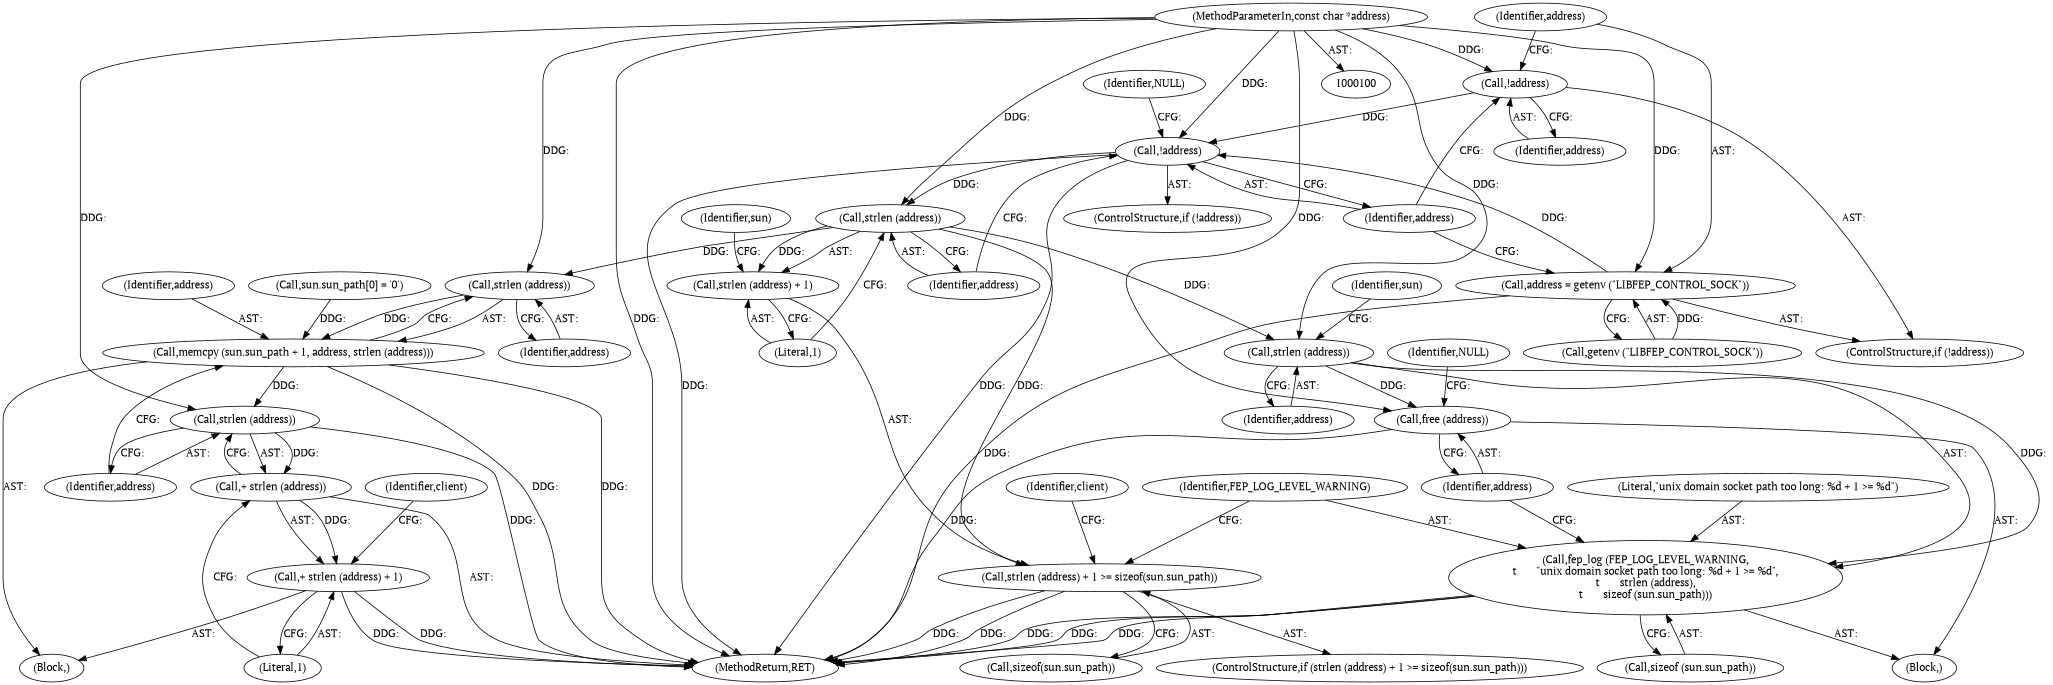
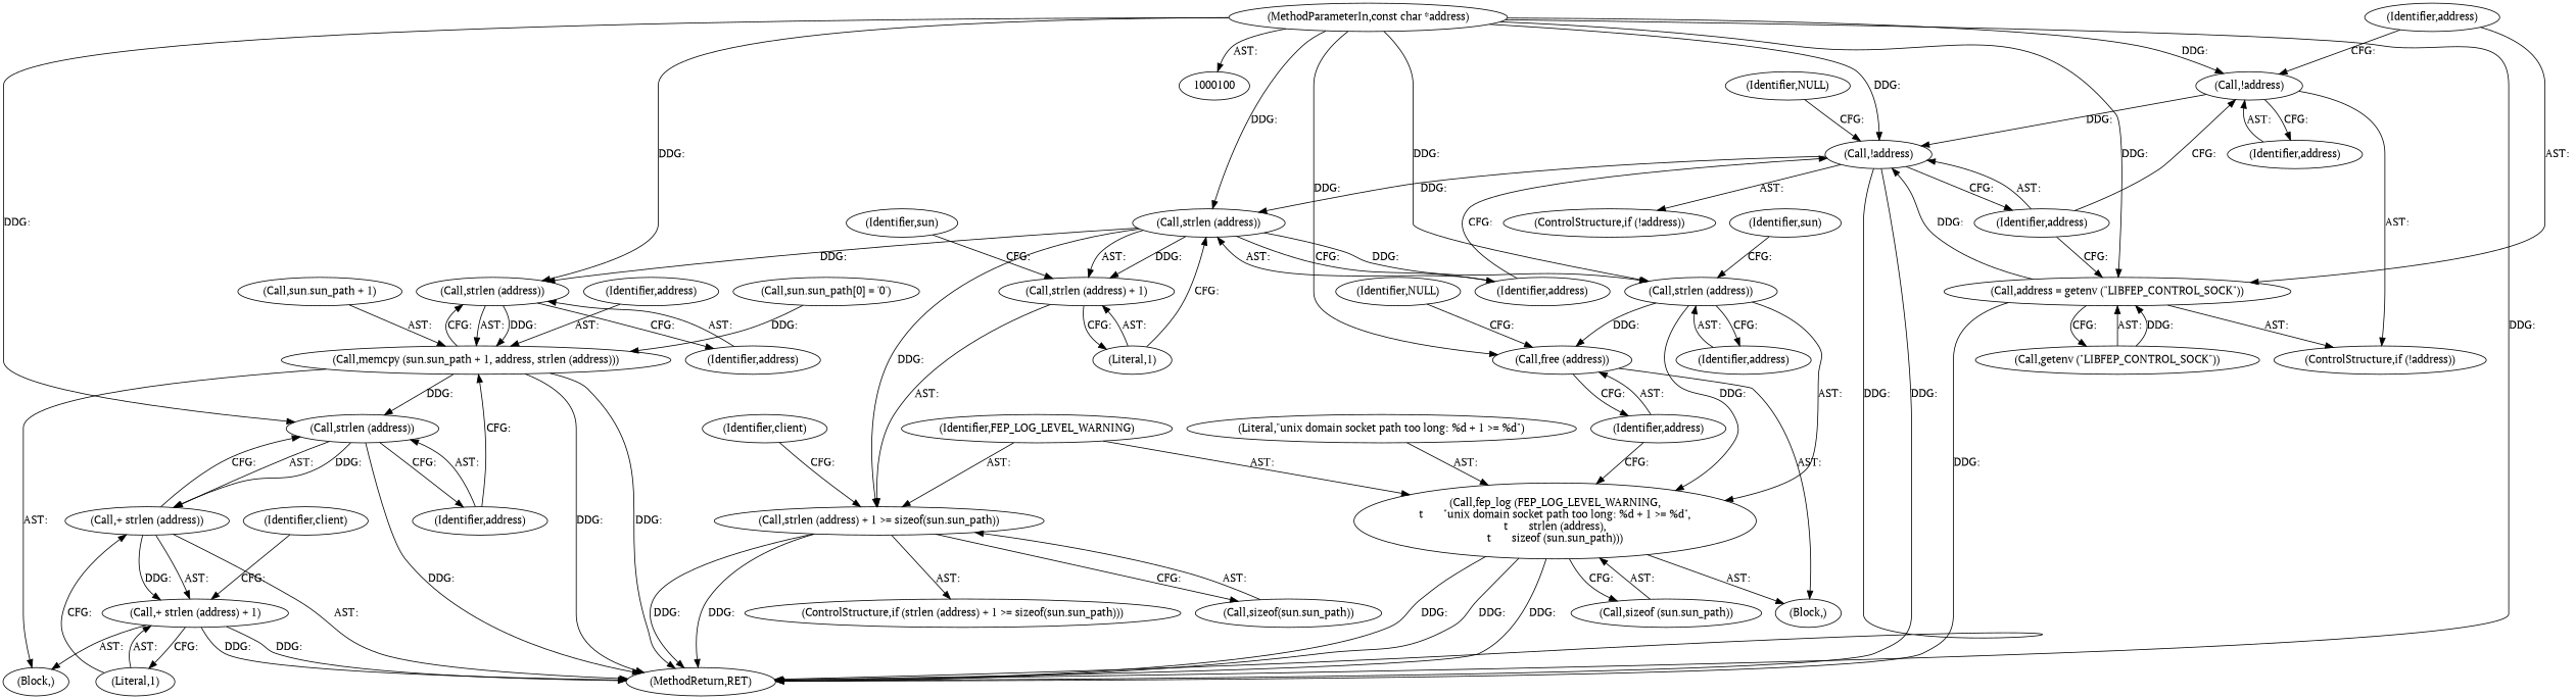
  digraph {
    fontname="PT Serif"
    node [fontname="PT Serif"]
    edge [fontname="PT Serif"]
    n1 [label="(MethodParameterIn,const char *address)"]
    n2 [label="(Call,!address)"]
    n3 [label="(Call,!address)"]
    n4 [label="(Call,strlen (address))"]
    n5 [label="(Call,strlen (address))"]
    n6 [label="(Call,free (address))"]
    n7 [label="(Call,strlen (address))"]
    n8 [label="(Call,strlen (address))"]
    n9 [label="(Call,address = getenv (\"LIBFEP_CONTROL_SOCK\"))"]
    n10 [label="(MethodReturn,RET)"]
    1000100
    n12 [label="(Identifier,address)"]
    n13 [label="(ControlStructure,if (!address))"]
    n14 [label="(ControlStructure,if (!address))"]
    n15 [label="(Identifier,address)"]
    n16 [label="(Call,strlen (address) + 1 >= sizeof(sun.sun_path))"]
    n17 [label="(Call,strlen (address) + 1)"]
    n18 [label="(Identifier,address)"]
    n19 [label="(Call,fep_log (FEP_LOG_LEVEL_WARNING,\n\t       \"unix domain socket path too long: %d + 1 >= %d\",\n\t       strlen (address),\n\t       sizeof (sun.sun_path)))"]
    n20 [label="(Identifier,address)"]
    n21 [label="(Block,)"]
    n22 [label="(Identifier,address)"]
    n23 [label="(Call,memcpy (sun.sun_path + 1, address, strlen (address)))"]
    n24 [label="(Identifier,address)"]
    n25 [label="(Block,)"]
    n26 [label="(Call,+ strlen (address))"]
    n27 [label="(Identifier,address)"]
    n28 [label="(Call,getenv (\"LIBFEP_CONTROL_SOCK\"))"]
    n29 [label="(ControlStructure,if (strlen (address) + 1 >= sizeof(sun.sun_path)))"]
    n30 [label="(Call,sizeof(sun.sun_path))"]
    n31 [label="(Literal,1)"]
    n32 [label="(Call,sizeof (sun.sun_path))"]
    n33 [label="(Call,+ strlen (address) + 1)"]
    n34 [label="(Literal,1)"]
    n35 [label="(Identifier,sun)"]
    n36 [label="(Identifier,sun)"]
    n37 [label="(Identifier,NULL)"]
+   n38 [label="(Call,sun.sun_path + 1)"]
    n39 [label="(Identifier,client)"]
    n40 [label="(Identifier,address)"]
    n41 [label="(Identifier,FEP_LOG_LEVEL_WARNING)"]
    n42 [label="(Literal,\"unix domain socket path too long: %d + 1 >= %d\")"]
    n43 [label="(Identifier,address)"]
    n44 [label="(Call,sun.sun_path[0] = '\0')"]
    n45 [label="(Identifier,NULL)"]
    n46 [label="(Identifier,client)"]
    n1 -> n2 [label="DDG: "]
    n1 -> n3 [label="DDG: "]
    n1 -> n4 [label="DDG: "]
    n1 -> n5 [label="DDG: "]
    n1 -> n6 [label="DDG: "]
    n1 -> n7 [label="DDG: "]
    n1 -> n8 [label="DDG: "]
    n1 -> n9 [label="DDG: "]
    n1 -> n10 [label="DDG: "]
    n1 -> 1000100 [label="AST: "]
    n2 -> n3 [label="DDG: "]
    n2 -> n12 [label="CFG: "]
    n2 -> n13 [label="AST: "]
    n3 -> n4 [label="DDG: "]
    n3 -> n10 [label="DDG: "]
    n3 -> n10 [label="DDG: "]
    n3 -> n14 [label="AST: "]
    n3 -> n15 [label="CFG: "]
    n4 -> n5 [label="DDG: "]
    n4 -> n7 [label="DDG: "]
    n4 -> n16 [label="DDG: "]
    n4 -> n17 [label="AST: "]
    n4 -> n17 [label="DDG: "]
    n4 -> n18 [label="CFG: "]
    n5 -> n6 [label="DDG: "]
    n5 -> n19 [label="AST: "]
    n5 -> n19 [label="DDG: "]
    n5 -> n20 [label="CFG: "]
-   n6 -> n10 [label="DDG: "]
    n6 -> n21 [label="AST: "]
    n6 -> n22 [label="CFG: "]
    n7 -> n23 [label="AST: "]
    n7 -> n23 [label="DDG: "]
    n7 -> n24 [label="CFG: "]
    n8 -> n10 [label="DDG: "]
    n8 -> n26 [label="AST: "]
    n8 -> n26 [label="DDG: "]
    n8 -> n27 [label="CFG: "]
    n9 -> n3 [label="DDG: "]
    n9 -> n10 [label="DDG: "]
    n9 -> n13 [label="AST: "]
    n9 -> n28 [label="CFG: "]
    n12 -> n2 [label="AST: "]
    n15 -> n2 [label="CFG: "]
    n15 -> n3 [label="AST: "]
    n15 -> n9 [label="CFG: "]
    n16 -> n10 [label="DDG: "]
    n16 -> n10 [label="DDG: "]
    n16 -> n29 [label="AST: "]
    n16 -> n30 [label="CFG: "]
    n17 -> n16 [label="AST: "]
    n17 -> n31 [label="CFG: "]
    n18 -> n3 [label="CFG: "]
    n18 -> n4 [label="AST: "]
    n19 -> n10 [label="DDG: "]
    n19 -> n10 [label="DDG: "]
    n19 -> n10 [label="DDG: "]
    n19 -> n21 [label="AST: "]
    n19 -> n32 [label="CFG: "]
    n20 -> n5 [label="AST: "]
    n22 -> n6 [label="AST: "]
    n22 -> n19 [label="CFG: "]
    n23 -> n7 [label="CFG: "]
    n23 -> n8 [label="DDG: "]
    n23 -> n10 [label="DDG: "]
    n23 -> n10 [label="DDG: "]
    n23 -> n25 [label="AST: "]
    n24 -> n7 [label="AST: "]
    n26 -> n8 [label="CFG: "]
    n26 -> n10 [label="AST: "]
    n26 -> n33 [label="AST: "]
    n26 -> n33 [label="DDG: "]
    n27 -> n8 [label="AST: "]
    n27 -> n23 [label="CFG: "]
    n28 -> n9 [label="AST: "]
    n28 -> n9 [label="DDG: "]
    n30 -> n16 [label="AST: "]
    n31 -> n4 [label="CFG: "]
    n31 -> n17 [label="AST: "]
    n32 -> n19 [label="AST: "]
    n33 -> n10 [label="DDG: "]
    n33 -> n10 [label="DDG: "]
    n33 -> n25 [label="AST: "]
    n33 -> n34 [label="CFG: "]
    n34 -> n26 [label="CFG: "]
    n34 -> n33 [label="AST: "]
    n35 -> n5 [label="CFG: "]
    n36 -> n17 [label="CFG: "]
    n37 -> n3 [label="CFG: "]
+   n38 -> n23 [label="AST: "]
    n39 -> n33 [label="CFG: "]
    n40 -> n23 [label="AST: "]
-   n41 -> n16 [label="CFG: "]
+   n41 -> n16 [label="AST: "]
    n41 -> n19 [label="AST: "]
    n42 -> n19 [label="AST: "]
    n43 -> n2 [label="CFG: "]
    n43 -> n9 [label="AST: "]
    n44 -> n23 [label="DDG: "]
    n45 -> n6 [label="CFG: "]
    n46 -> n16 [label="CFG: "]
  }
